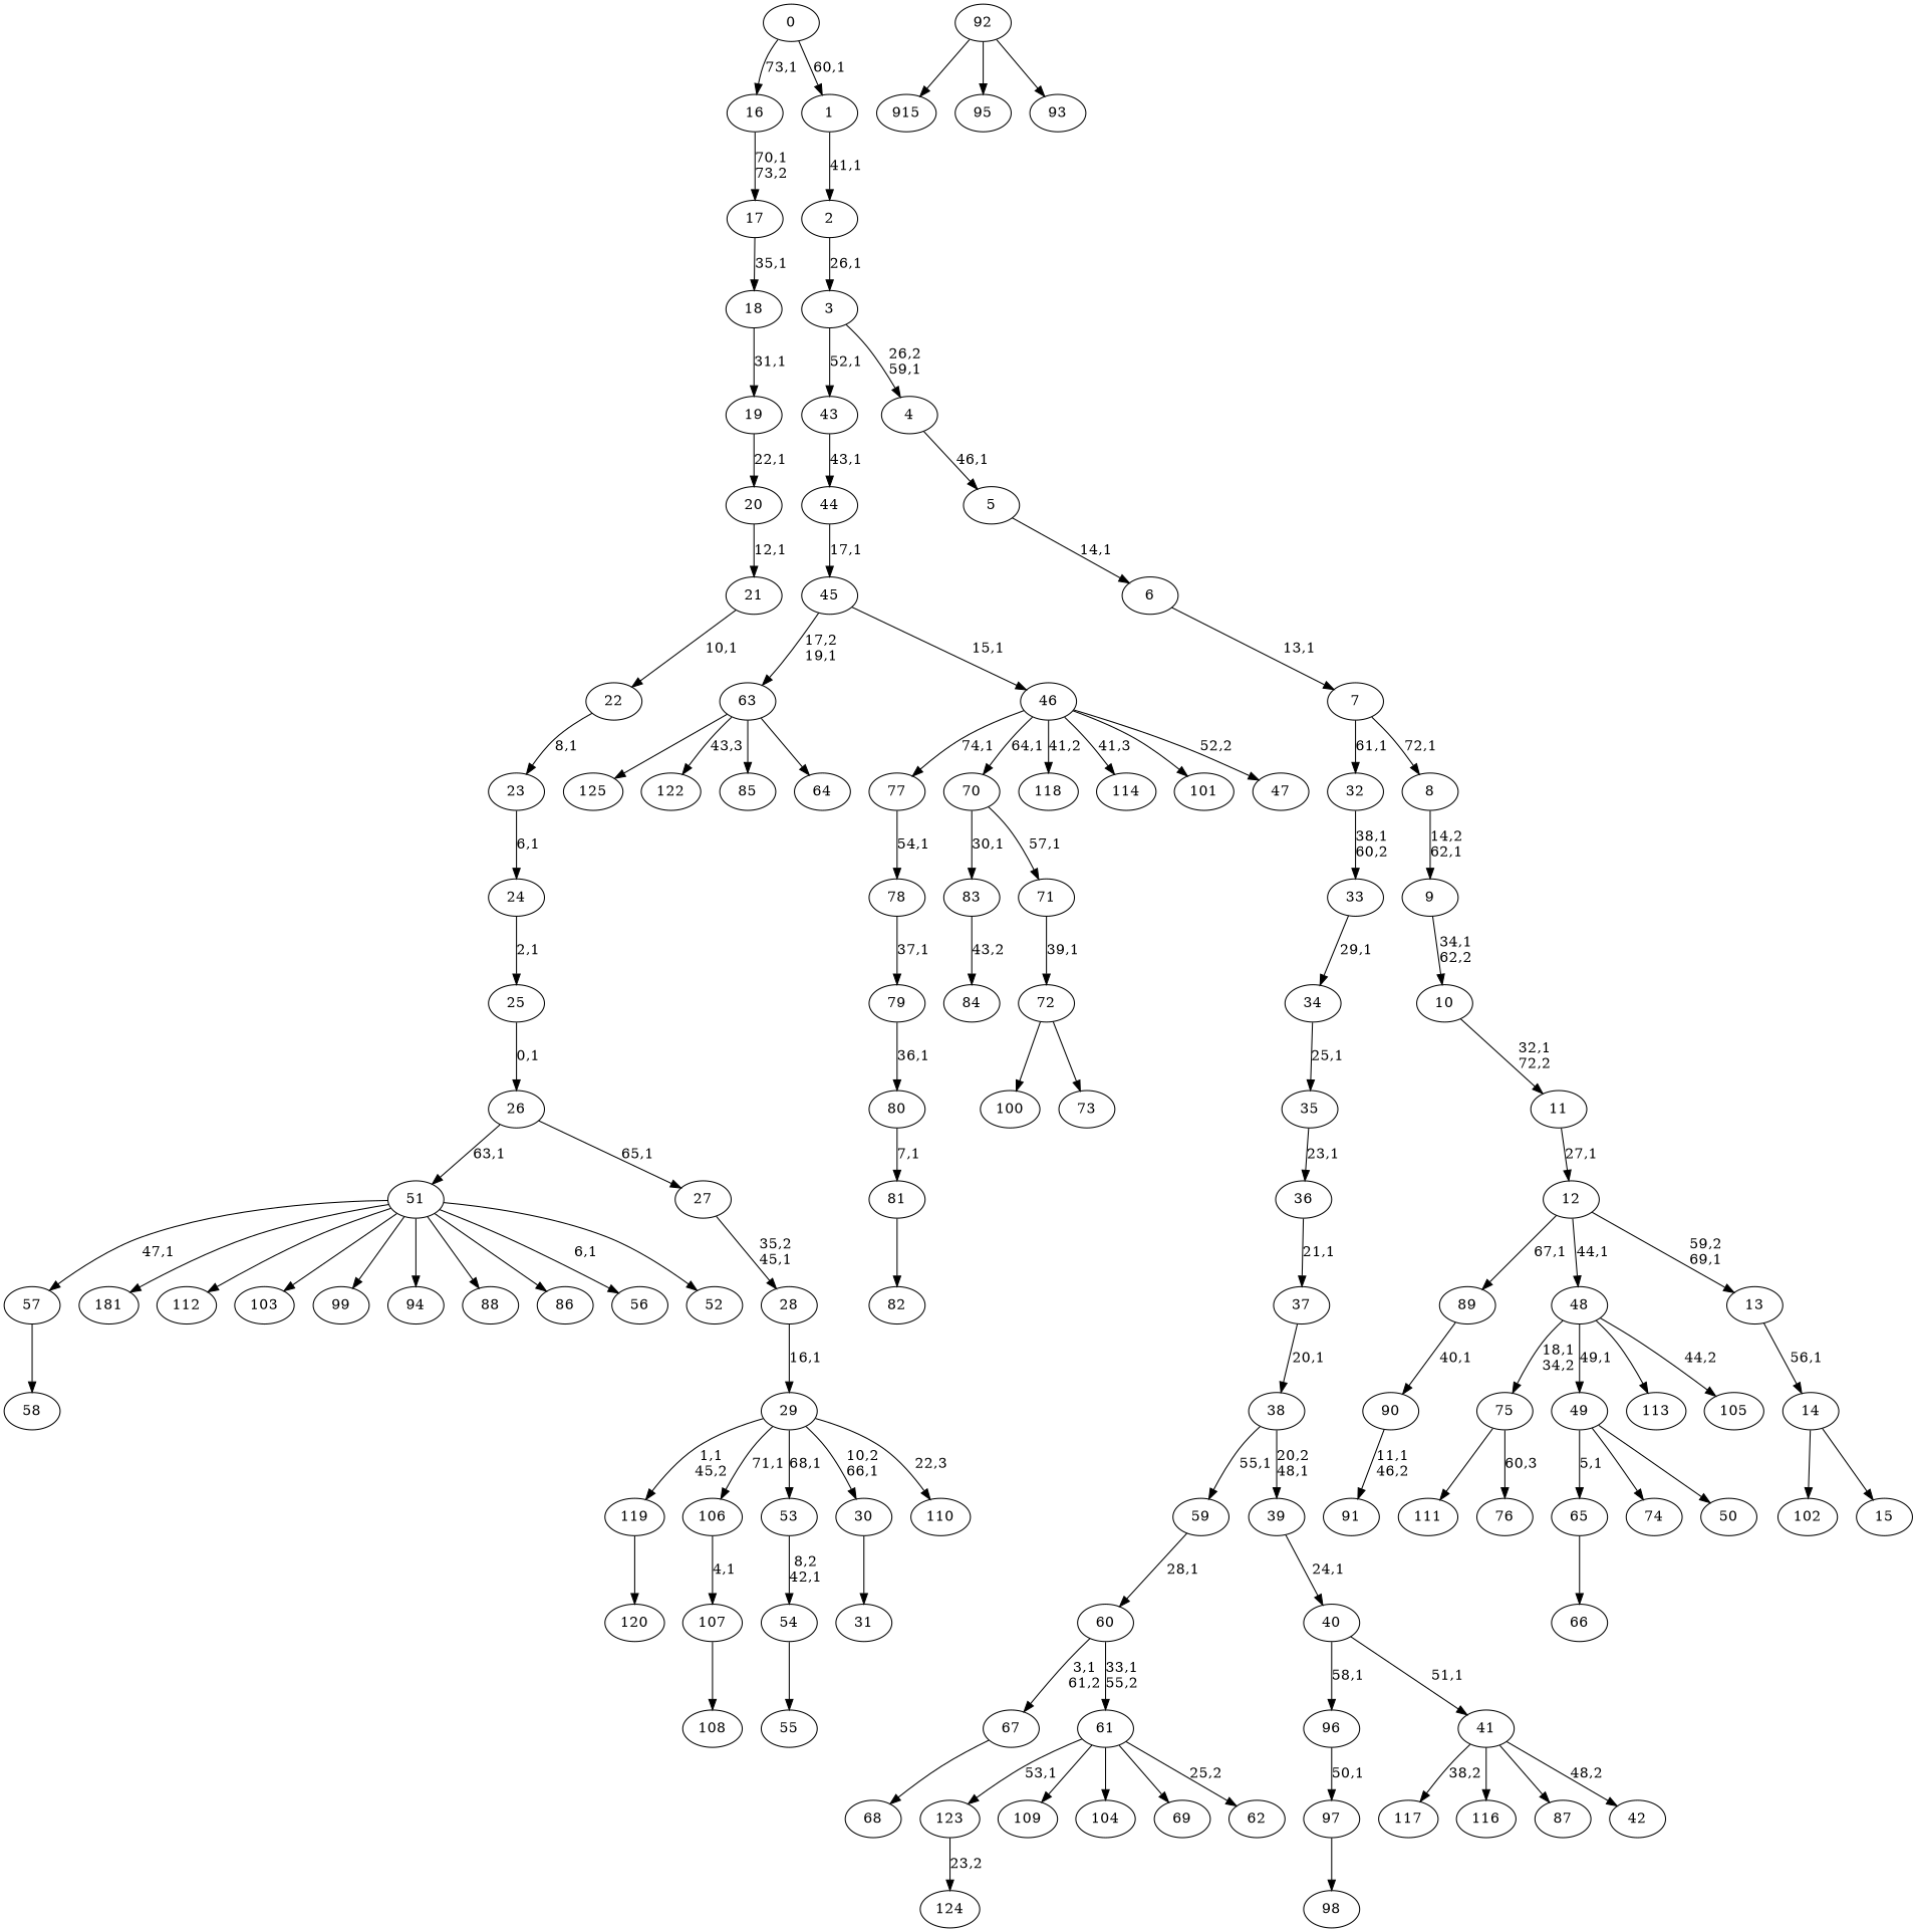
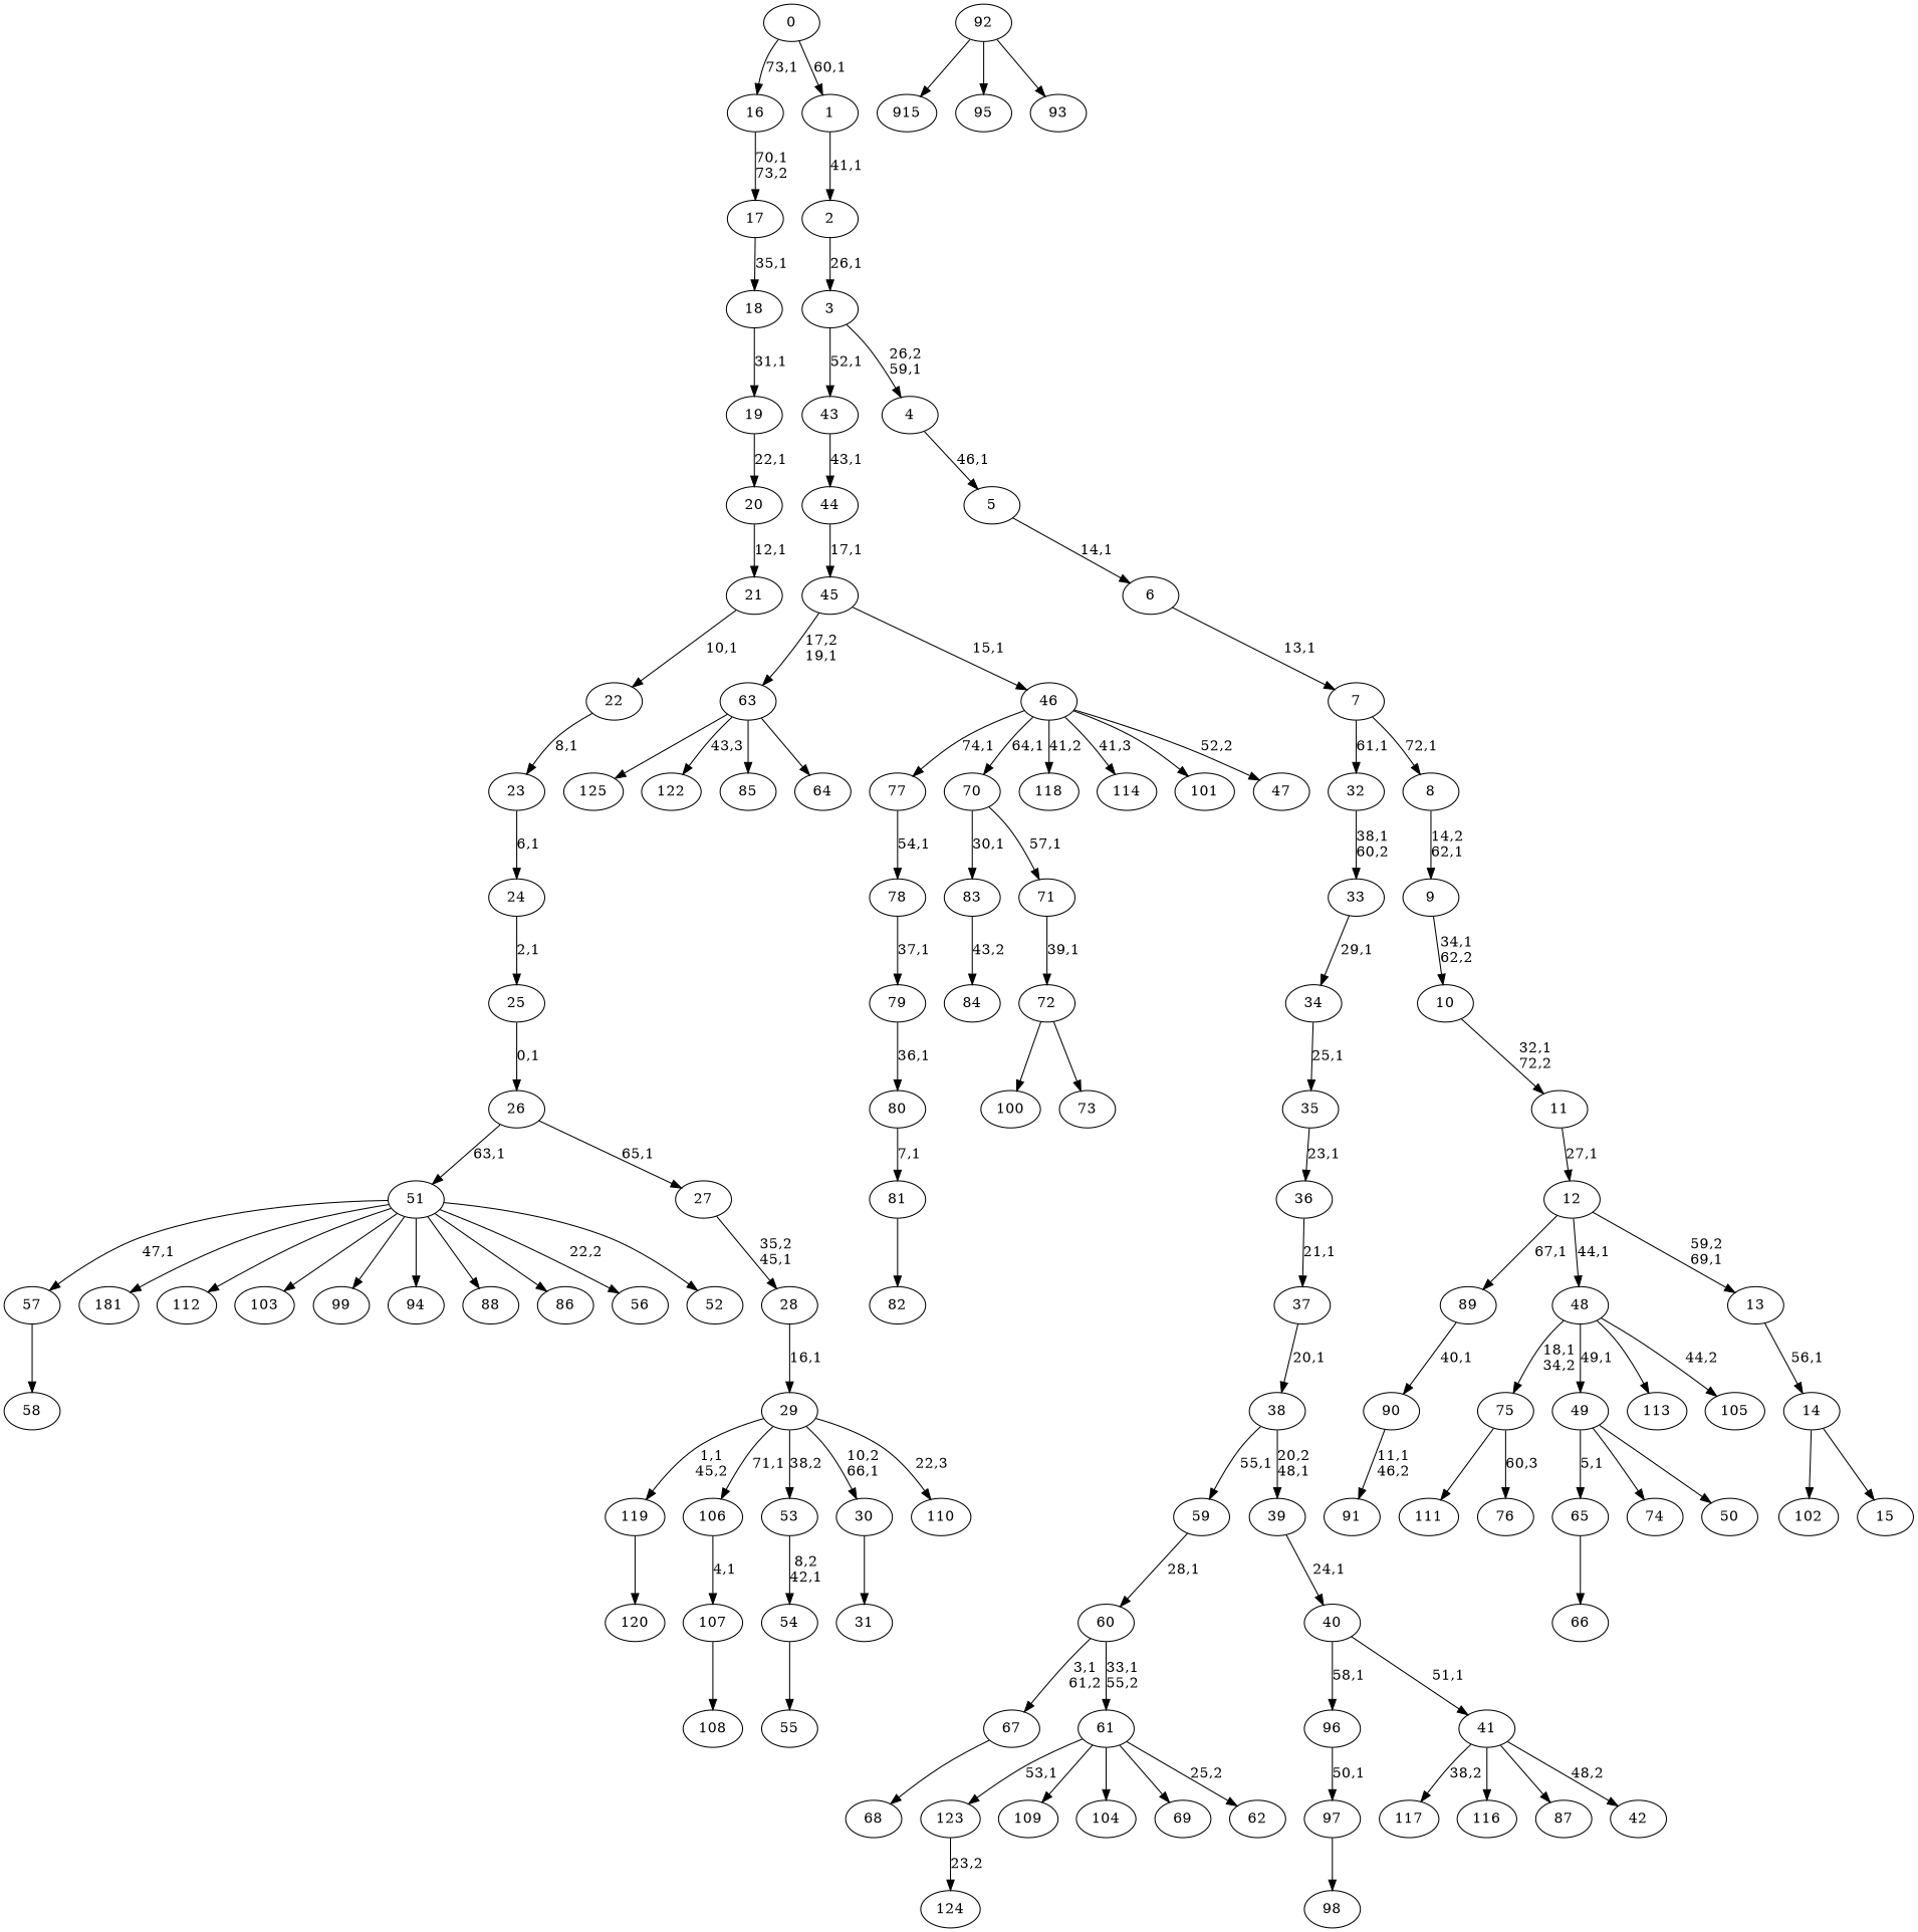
  digraph {
    123
    124
    119
    120
    107
    108
    106
    97
    98
    96
    n11 [label=915]
    92
    95
    93
    90
    91
    89
    83
    84
    81
    82
    80
    79
    78
    77
    75
    111
    76
    72
    100
    73
    71
    70
    67
    68
    65
    66
    63
    125
    122
    85
    64
    61
    109
    104
    69
    62
    60
    59
    57
    58
    54
    55
    53
    51
    n56 [label=181]
    112
    103
    99
    94
    88
    86
    56
    52
    49
    74
    50
    48
    113
    105
    46
    118
    114
    101
    47
    45
    44
    43
    41
    117
    116
    87
    42
    40
    39
    38
    37
    36
    35
    34
    33
    32
    30
    31
    29
    110
    28
    27
    26
    25
    24
    23
    22
    21
    20
    19
    18
    17
    16
    14
    102
    15
    13
    12
    11
    10
    9
    8
    7
    6
    5
    4
    3
    2
    1
    0
    123 -> 124 [label="23,2"]
    119 -> 120
    107 -> 108
    106 -> 107 [label="4,1"]
    97 -> 98
    96 -> 97 [label="50,1"]
    92 -> n11
    92 -> 95
    92 -> 93
    90 -> 91 [label="11,1\n46,2"]
    89 -> 90 [label="40,1"]
    83 -> 84 [label="43,2"]
    81 -> 82
    80 -> 81 [label="7,1"]
    79 -> 80 [label="36,1"]
    78 -> 79 [label="37,1"]
    77 -> 78 [label="54,1"]
    75 -> 111
    75 -> 76 [label="60,3"]
    72 -> 100
    72 -> 73
    71 -> 72 [label="39,1"]
    70 -> 83 [label="30,1"]
    70 -> 71 [label="57,1"]
    67 -> 68
    65 -> 66
    63 -> 125
    63 -> 122 [label="43,3"]
    63 -> 85
    63 -> 64
    61 -> 123 [label="53,1"]
    61 -> 109
    61 -> 104
    61 -> 69
    61 -> 62 [label="25,2"]
    60 -> 67 [label="3,1\n61,2"]
    60 -> 61 [label="33,1\n55,2"]
    59 -> 60 [label="28,1"]
    57 -> 58
    54 -> 55
    53 -> 54 [label="8,2\n42,1"]
    51 -> 57 [label="47,1"]
    51 -> n56
    51 -> 112
    51 -> 103
    51 -> 99
    51 -> 94
    51 -> 88
    51 -> 86
-   51 -> 56 [label="6,1"]
+   51 -> 56 [label="22,2"]
    51 -> 52
    49 -> 65 [label="5,1"]
    49 -> 74
    49 -> 50
    48 -> 75 [label="18,1\n34,2"]
    48 -> 49 [label="49,1"]
    48 -> 113
    48 -> 105 [label="44,2"]
    46 -> 77 [label="74,1"]
    46 -> 70 [label="64,1"]
    46 -> 118 [label="41,2"]
    46 -> 114 [label="41,3"]
    46 -> 101
    46 -> 47 [label="52,2"]
    45 -> 63 [label="17,2\n19,1"]
    45 -> 46 [label="15,1"]
    44 -> 45 [label="17,1"]
    43 -> 44 [label="43,1"]
    41 -> 117 [label="38,2"]
    41 -> 116
    41 -> 87
    41 -> 42 [label="48,2"]
    40 -> 96 [label="58,1"]
    40 -> 41 [label="51,1"]
    39 -> 40 [label="24,1"]
    38 -> 59 [label="55,1"]
    38 -> 39 [label="20,2\n48,1"]
    37 -> 38 [label="20,1"]
    36 -> 37 [label="21,1"]
    35 -> 36 [label="23,1"]
    34 -> 35 [label="25,1"]
    33 -> 34 [label="29,1"]
    32 -> 33 [label="38,1\n60,2"]
    30 -> 31
    29 -> 119 [label="1,1\n45,2"]
    29 -> 106 [label="71,1"]
-   29 -> 53 [label="68,1"]
+   29 -> 53 [label="38,2"]
    29 -> 30 [label="10,2\n66,1"]
    29 -> 110 [label="22,3"]
    28 -> 29 [label="16,1"]
    27 -> 28 [label="35,2\n45,1"]
    26 -> 51 [label="63,1"]
    26 -> 27 [label="65,1"]
    25 -> 26 [label="0,1"]
    24 -> 25 [label="2,1"]
    23 -> 24 [label="6,1"]
    22 -> 23 [label="8,1"]
    21 -> 22 [label="10,1"]
    20 -> 21 [label="12,1"]
    19 -> 20 [label="22,1"]
    18 -> 19 [label="31,1"]
    17 -> 18 [label="35,1"]
    16 -> 17 [label="70,1\n73,2"]
    14 -> 102
    14 -> 15
    13 -> 14 [label="56,1"]
    12 -> 89 [label="67,1"]
    12 -> 48 [label="44,1"]
    12 -> 13 [label="59,2\n69,1"]
    11 -> 12 [label="27,1"]
    10 -> 11 [label="32,1\n72,2"]
    9 -> 10 [label="34,1\n62,2"]
    8 -> 9 [label="14,2\n62,1"]
    7 -> 32 [label="61,1"]
    7 -> 8 [label="72,1"]
    6 -> 7 [label="13,1"]
    5 -> 6 [label="14,1"]
    4 -> 5 [label="46,1"]
    3 -> 43 [label="52,1"]
    3 -> 4 [label="26,2\n59,1"]
    2 -> 3 [label="26,1"]
    1 -> 2 [label="41,1"]
    0 -> 16 [label="73,1"]
    0 -> 1 [label="60,1"]
  }
